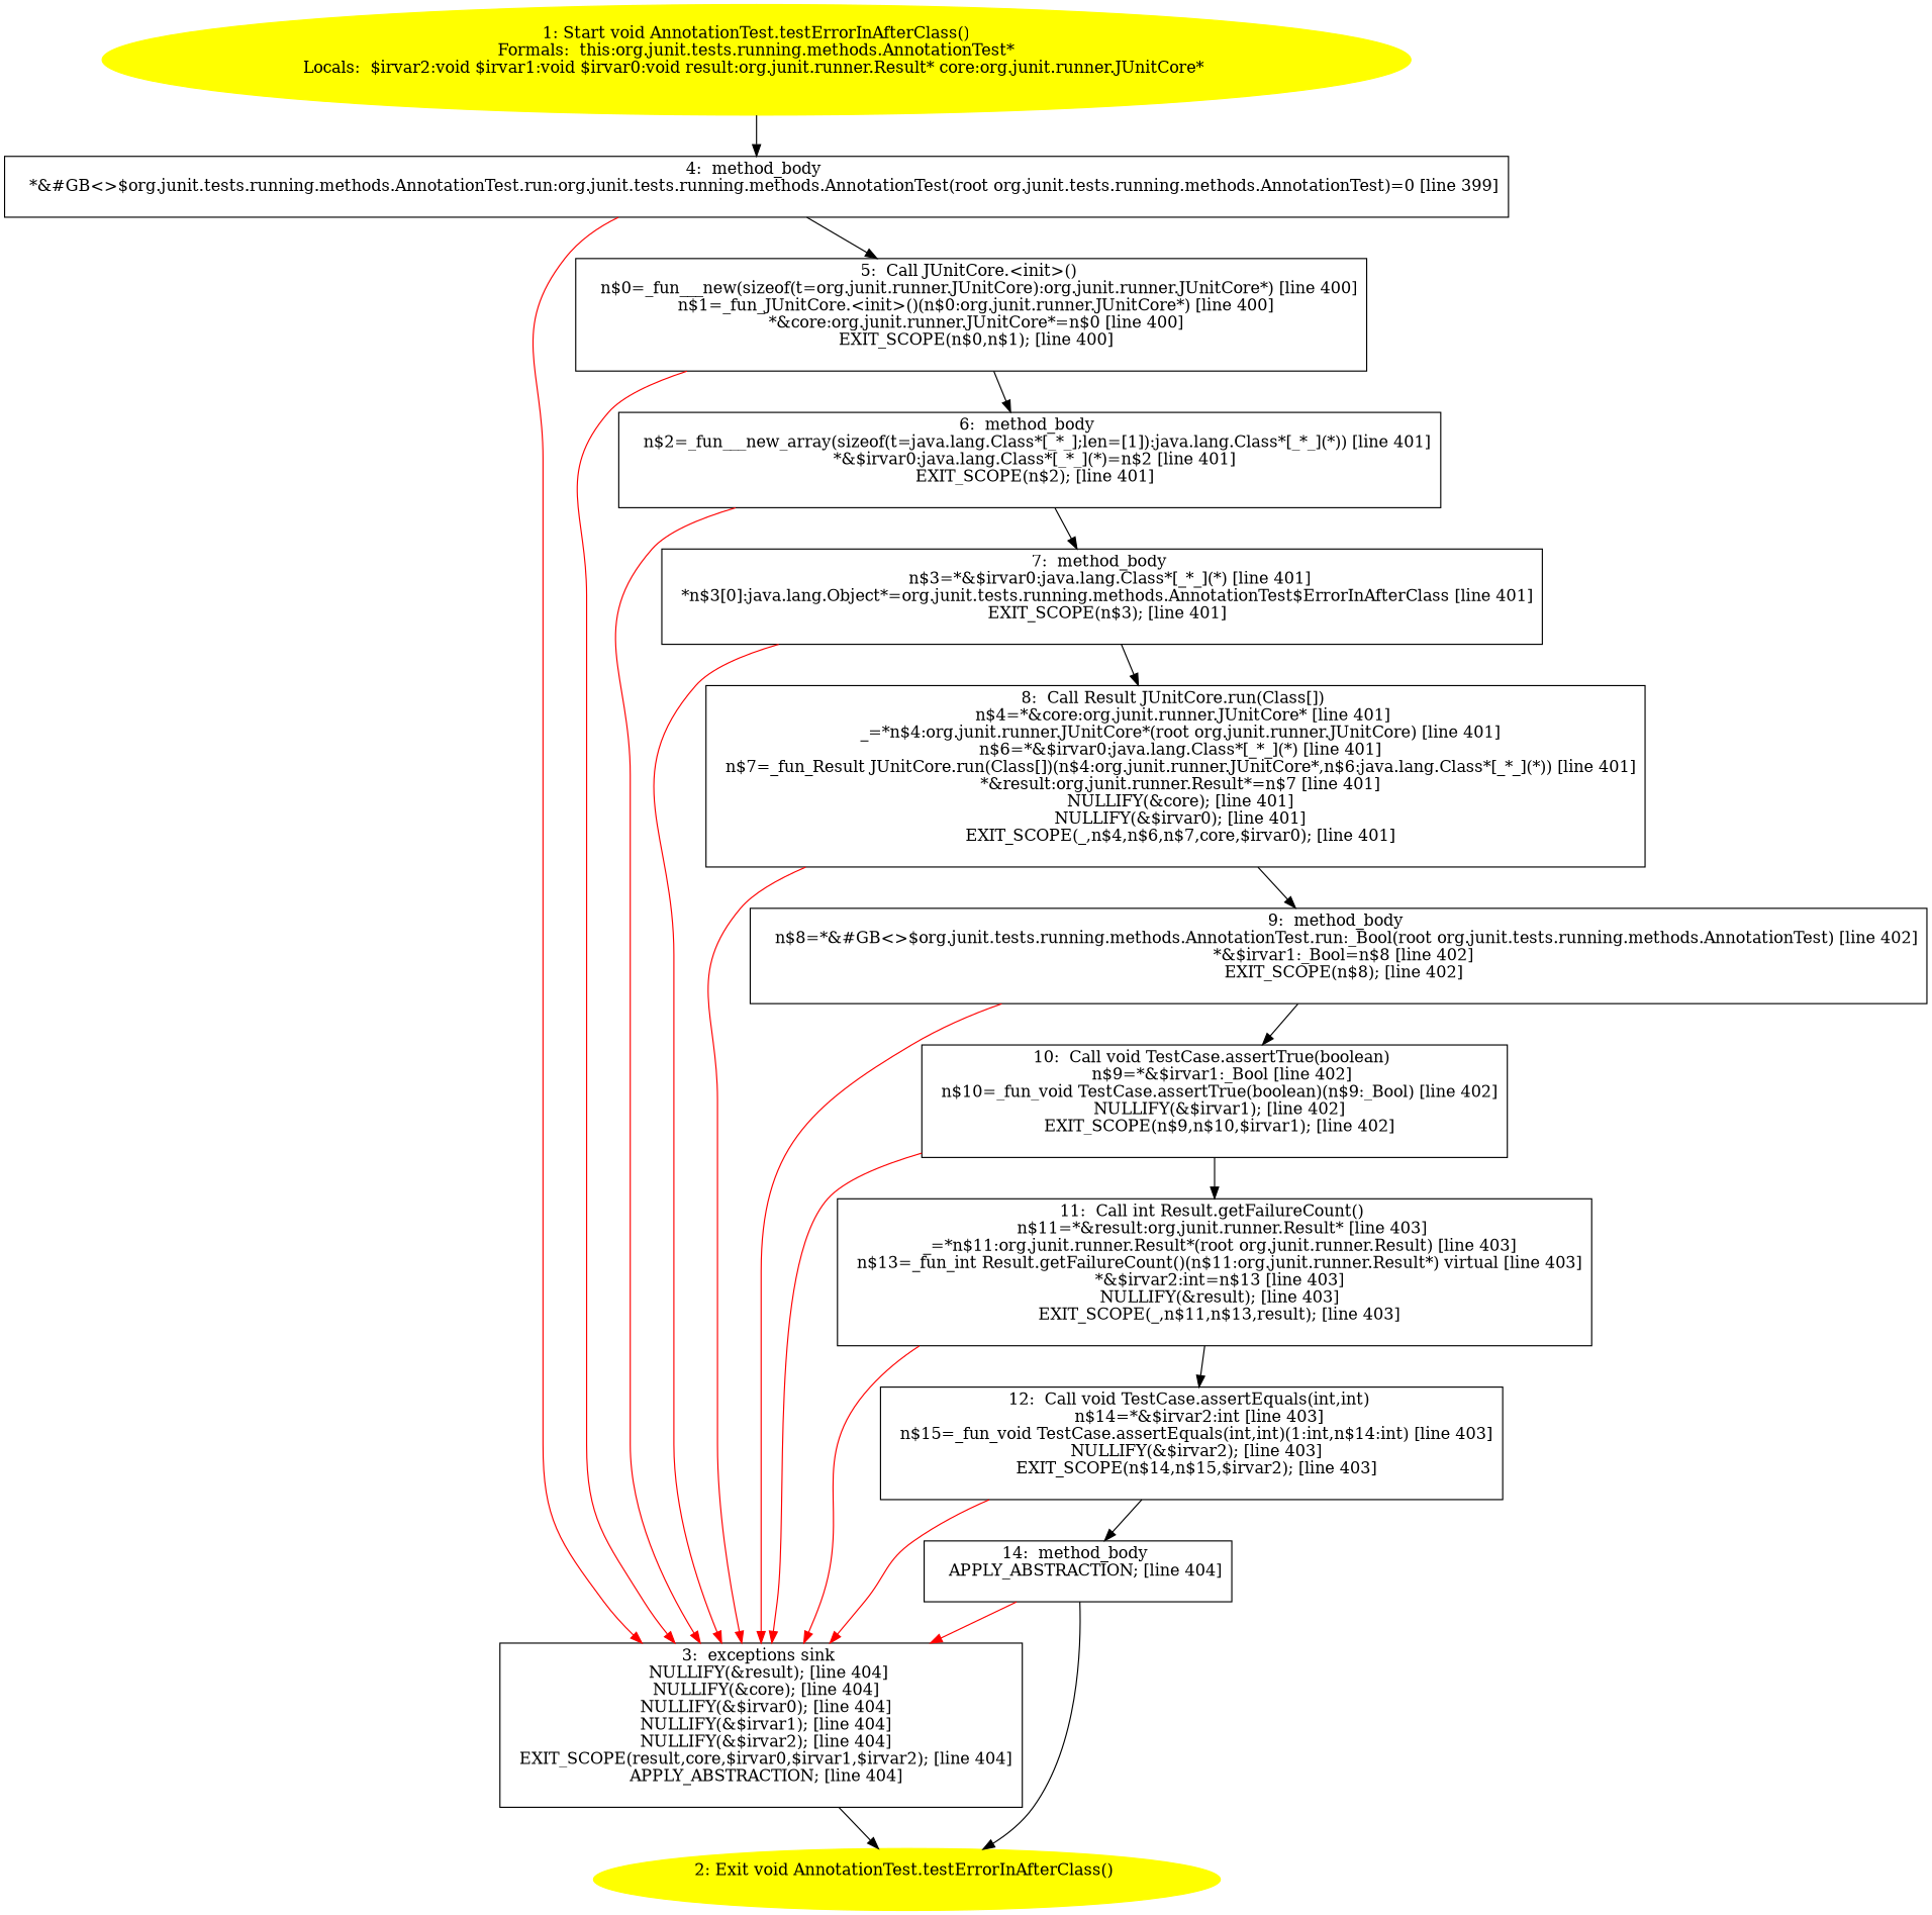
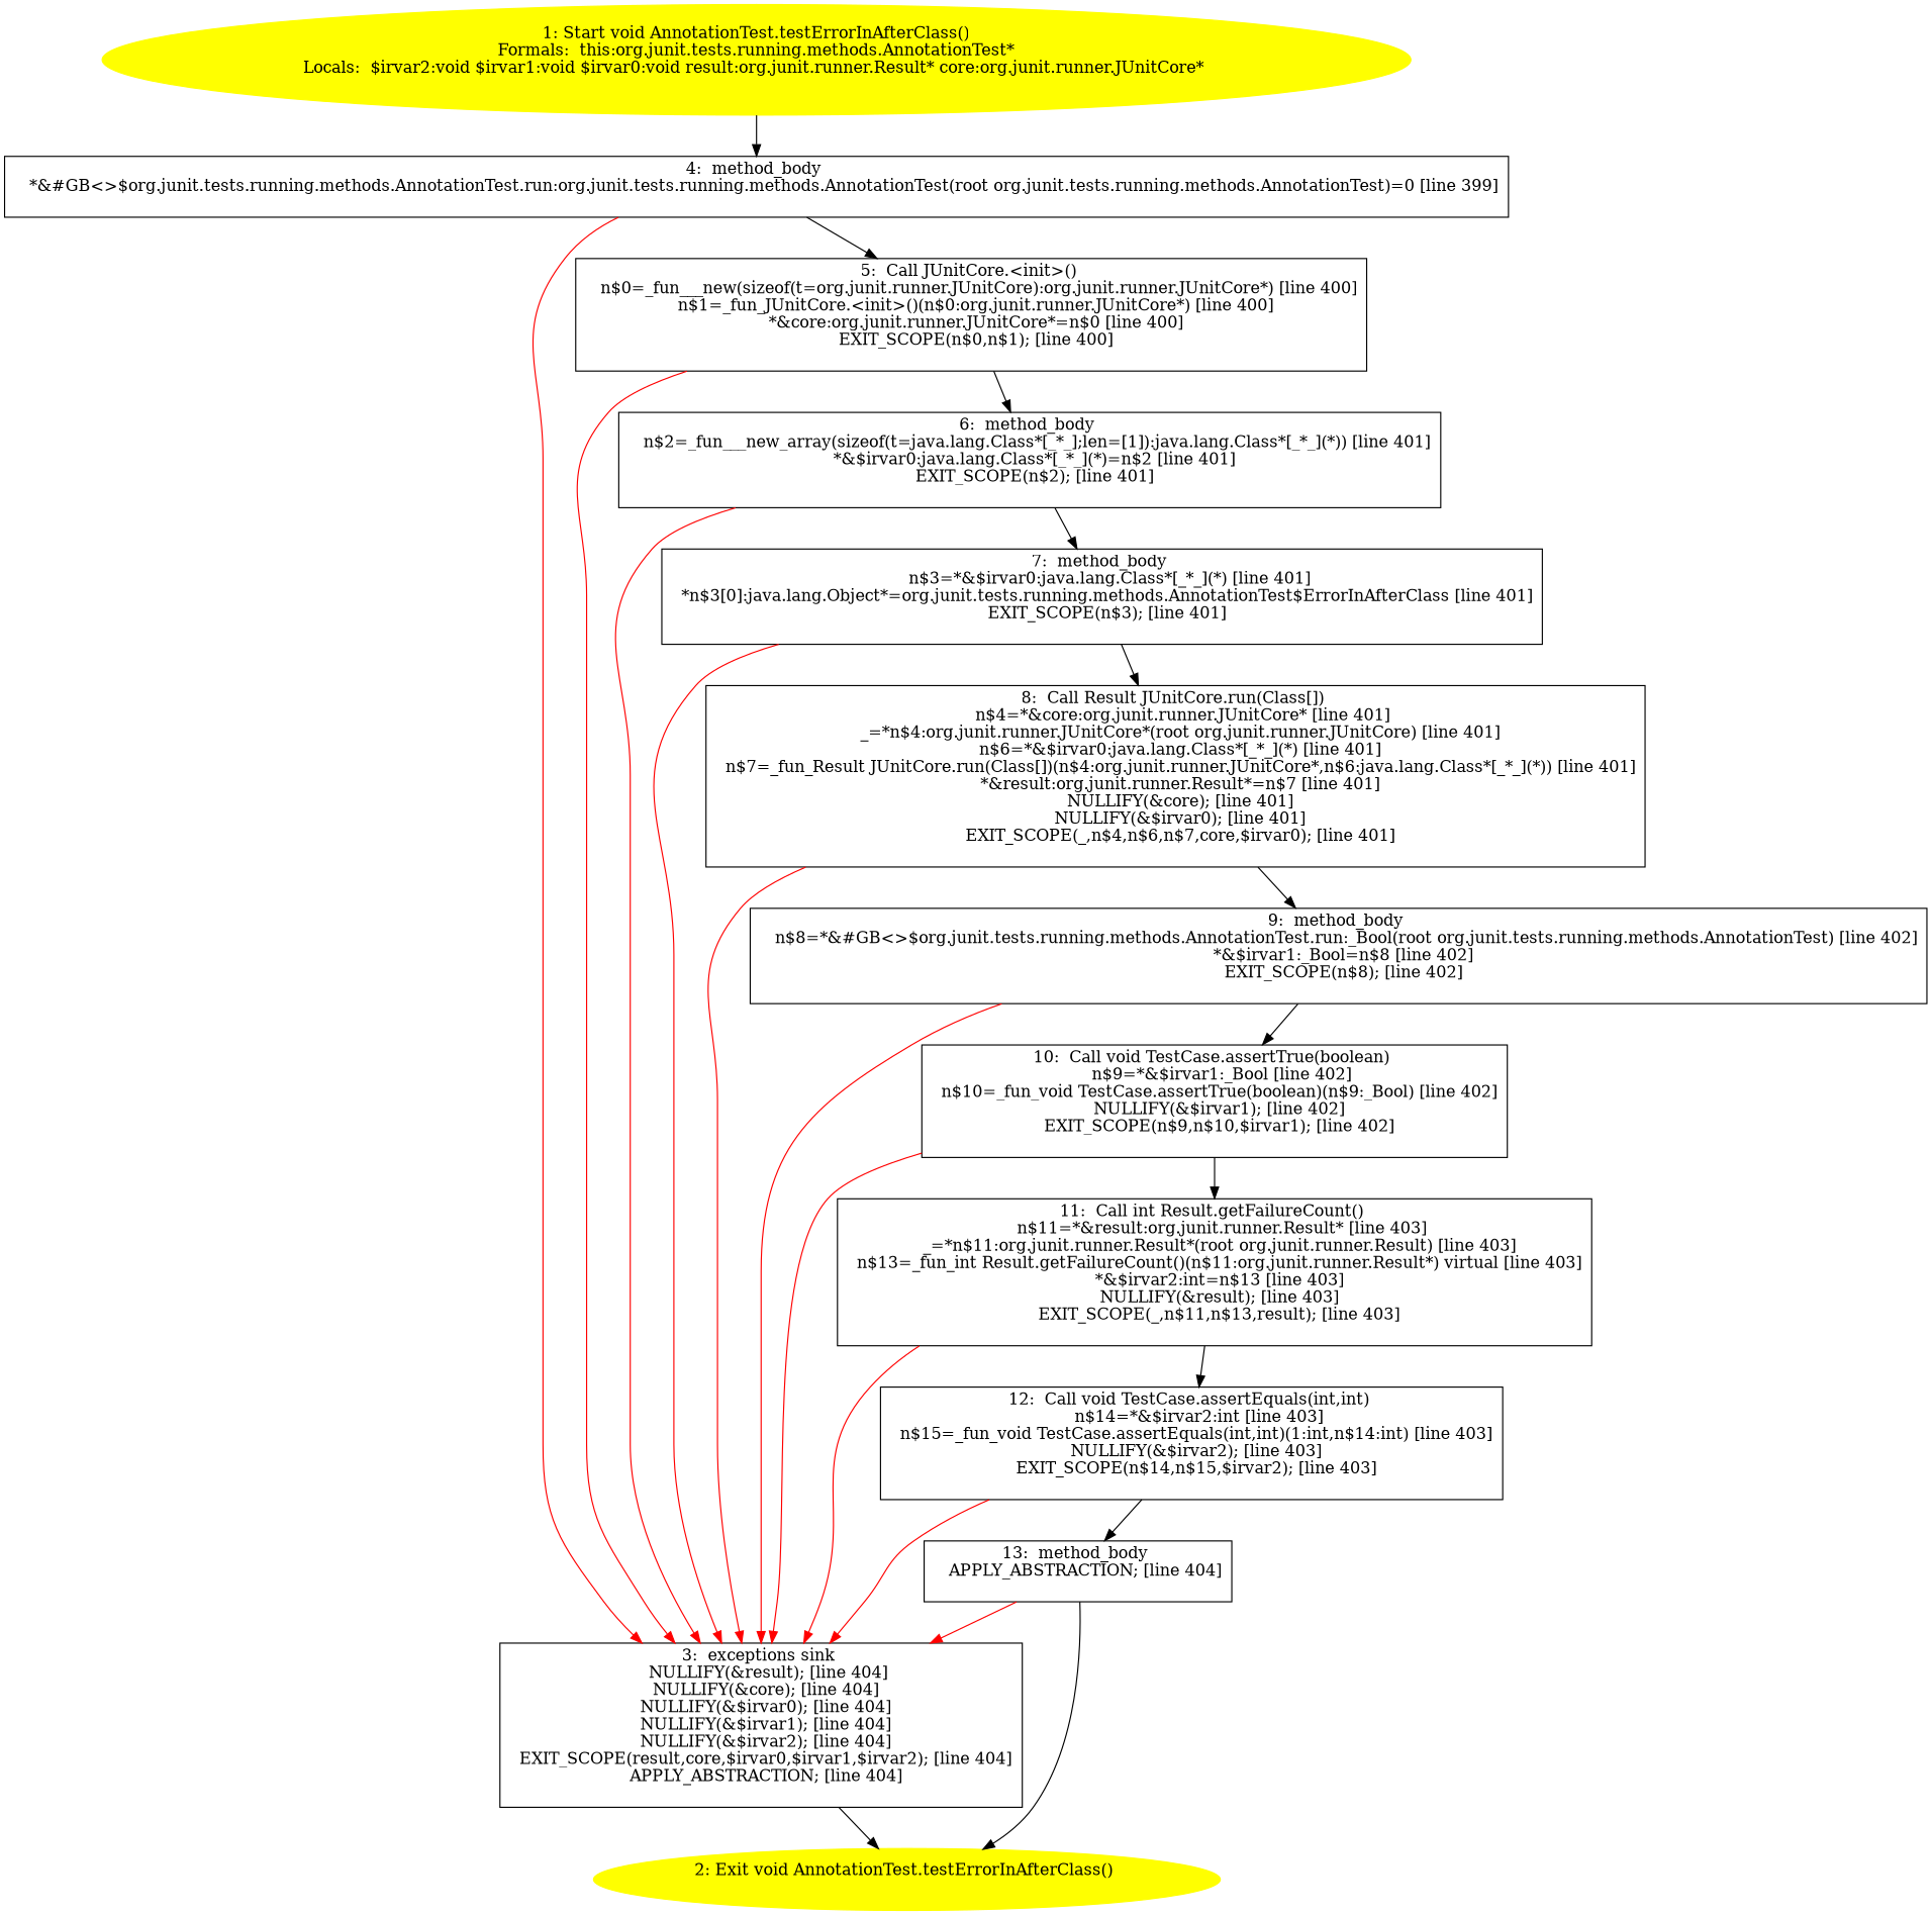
  digraph {
    node [shape=box]
    n1 [color=yellow label="1: Start void AnnotationTest.testErrorInAfterClass()\nFormals:  this:org.junit.tests.running.methods.AnnotationTest*\nLocals:  $irvar2:void $irvar1:void $irvar0:void result:org.junit.runner.Result* core:org.junit.runner.JUnitCore* \n  " style=filled shape=""]
    n2 [label="4:  method_body \n   *&#GB<>$org.junit.tests.running.methods.AnnotationTest.run:org.junit.tests.running.methods.AnnotationTest(root org.junit.tests.running.methods.AnnotationTest)=0 [line 399]\n "]
    n3 [label="3:  exceptions sink \n   NULLIFY(&result); [line 404]\n  NULLIFY(&core); [line 404]\n  NULLIFY(&$irvar0); [line 404]\n  NULLIFY(&$irvar1); [line 404]\n  NULLIFY(&$irvar2); [line 404]\n  EXIT_SCOPE(result,core,$irvar0,$irvar1,$irvar2); [line 404]\n  APPLY_ABSTRACTION; [line 404]\n "]
    n4 [label="5:  Call JUnitCore.<init>() \n   n$0=_fun___new(sizeof(t=org.junit.runner.JUnitCore):org.junit.runner.JUnitCore*) [line 400]\n  n$1=_fun_JUnitCore.<init>()(n$0:org.junit.runner.JUnitCore*) [line 400]\n  *&core:org.junit.runner.JUnitCore*=n$0 [line 400]\n  EXIT_SCOPE(n$0,n$1); [line 400]\n "]
    n5 [color=yellow label="2: Exit void AnnotationTest.testErrorInAfterClass() \n  " style=filled shape=""]
    n6 [label="6:  method_body \n   n$2=_fun___new_array(sizeof(t=java.lang.Class*[_*_];len=[1]):java.lang.Class*[_*_](*)) [line 401]\n  *&$irvar0:java.lang.Class*[_*_](*)=n$2 [line 401]\n  EXIT_SCOPE(n$2); [line 401]\n "]
    n7 [label="7:  method_body \n   n$3=*&$irvar0:java.lang.Class*[_*_](*) [line 401]\n  *n$3[0]:java.lang.Object*=org.junit.tests.running.methods.AnnotationTest$ErrorInAfterClass [line 401]\n  EXIT_SCOPE(n$3); [line 401]\n "]
    n8 [label="8:  Call Result JUnitCore.run(Class[]) \n   n$4=*&core:org.junit.runner.JUnitCore* [line 401]\n  _=*n$4:org.junit.runner.JUnitCore*(root org.junit.runner.JUnitCore) [line 401]\n  n$6=*&$irvar0:java.lang.Class*[_*_](*) [line 401]\n  n$7=_fun_Result JUnitCore.run(Class[])(n$4:org.junit.runner.JUnitCore*,n$6:java.lang.Class*[_*_](*)) [line 401]\n  *&result:org.junit.runner.Result*=n$7 [line 401]\n  NULLIFY(&core); [line 401]\n  NULLIFY(&$irvar0); [line 401]\n  EXIT_SCOPE(_,n$4,n$6,n$7,core,$irvar0); [line 401]\n "]
    n9 [label="9:  method_body \n   n$8=*&#GB<>$org.junit.tests.running.methods.AnnotationTest.run:_Bool(root org.junit.tests.running.methods.AnnotationTest) [line 402]\n  *&$irvar1:_Bool=n$8 [line 402]\n  EXIT_SCOPE(n$8); [line 402]\n "]
    n10 [label="10:  Call void TestCase.assertTrue(boolean) \n   n$9=*&$irvar1:_Bool [line 402]\n  n$10=_fun_void TestCase.assertTrue(boolean)(n$9:_Bool) [line 402]\n  NULLIFY(&$irvar1); [line 402]\n  EXIT_SCOPE(n$9,n$10,$irvar1); [line 402]\n "]
    n11 [label="11:  Call int Result.getFailureCount() \n   n$11=*&result:org.junit.runner.Result* [line 403]\n  _=*n$11:org.junit.runner.Result*(root org.junit.runner.Result) [line 403]\n  n$13=_fun_int Result.getFailureCount()(n$11:org.junit.runner.Result*) virtual [line 403]\n  *&$irvar2:int=n$13 [line 403]\n  NULLIFY(&result); [line 403]\n  EXIT_SCOPE(_,n$11,n$13,result); [line 403]\n "]
    n12 [label="12:  Call void TestCase.assertEquals(int,int) \n   n$14=*&$irvar2:int [line 403]\n  n$15=_fun_void TestCase.assertEquals(int,int)(1:int,n$14:int) [line 403]\n  NULLIFY(&$irvar2); [line 403]\n  EXIT_SCOPE(n$14,n$15,$irvar2); [line 403]\n "]
-   n13 [label="14:  method_body \n   APPLY_ABSTRACTION; [line 404]\n "]
+   n13 [label="13:  method_body \n   APPLY_ABSTRACTION; [line 404]\n "]
    n1 -> n2
    n2 -> n3 [color=red]
    n2 -> n4
    n3 -> n5
    n4 -> n3 [color=red]
    n4 -> n6
    n6 -> n3 [color=red]
    n6 -> n7
    n7 -> n3 [color=red]
    n7 -> n8
    n8 -> n3 [color=red]
    n8 -> n9
    n9 -> n3 [color=red]
    n9 -> n10
    n10 -> n3 [color=red]
    n10 -> n11
    n11 -> n3 [color=red]
    n11 -> n12
    n12 -> n3 [color=red]
    n12 -> n13
    n13 -> n3 [color=red]
    n13 -> n5
  }
